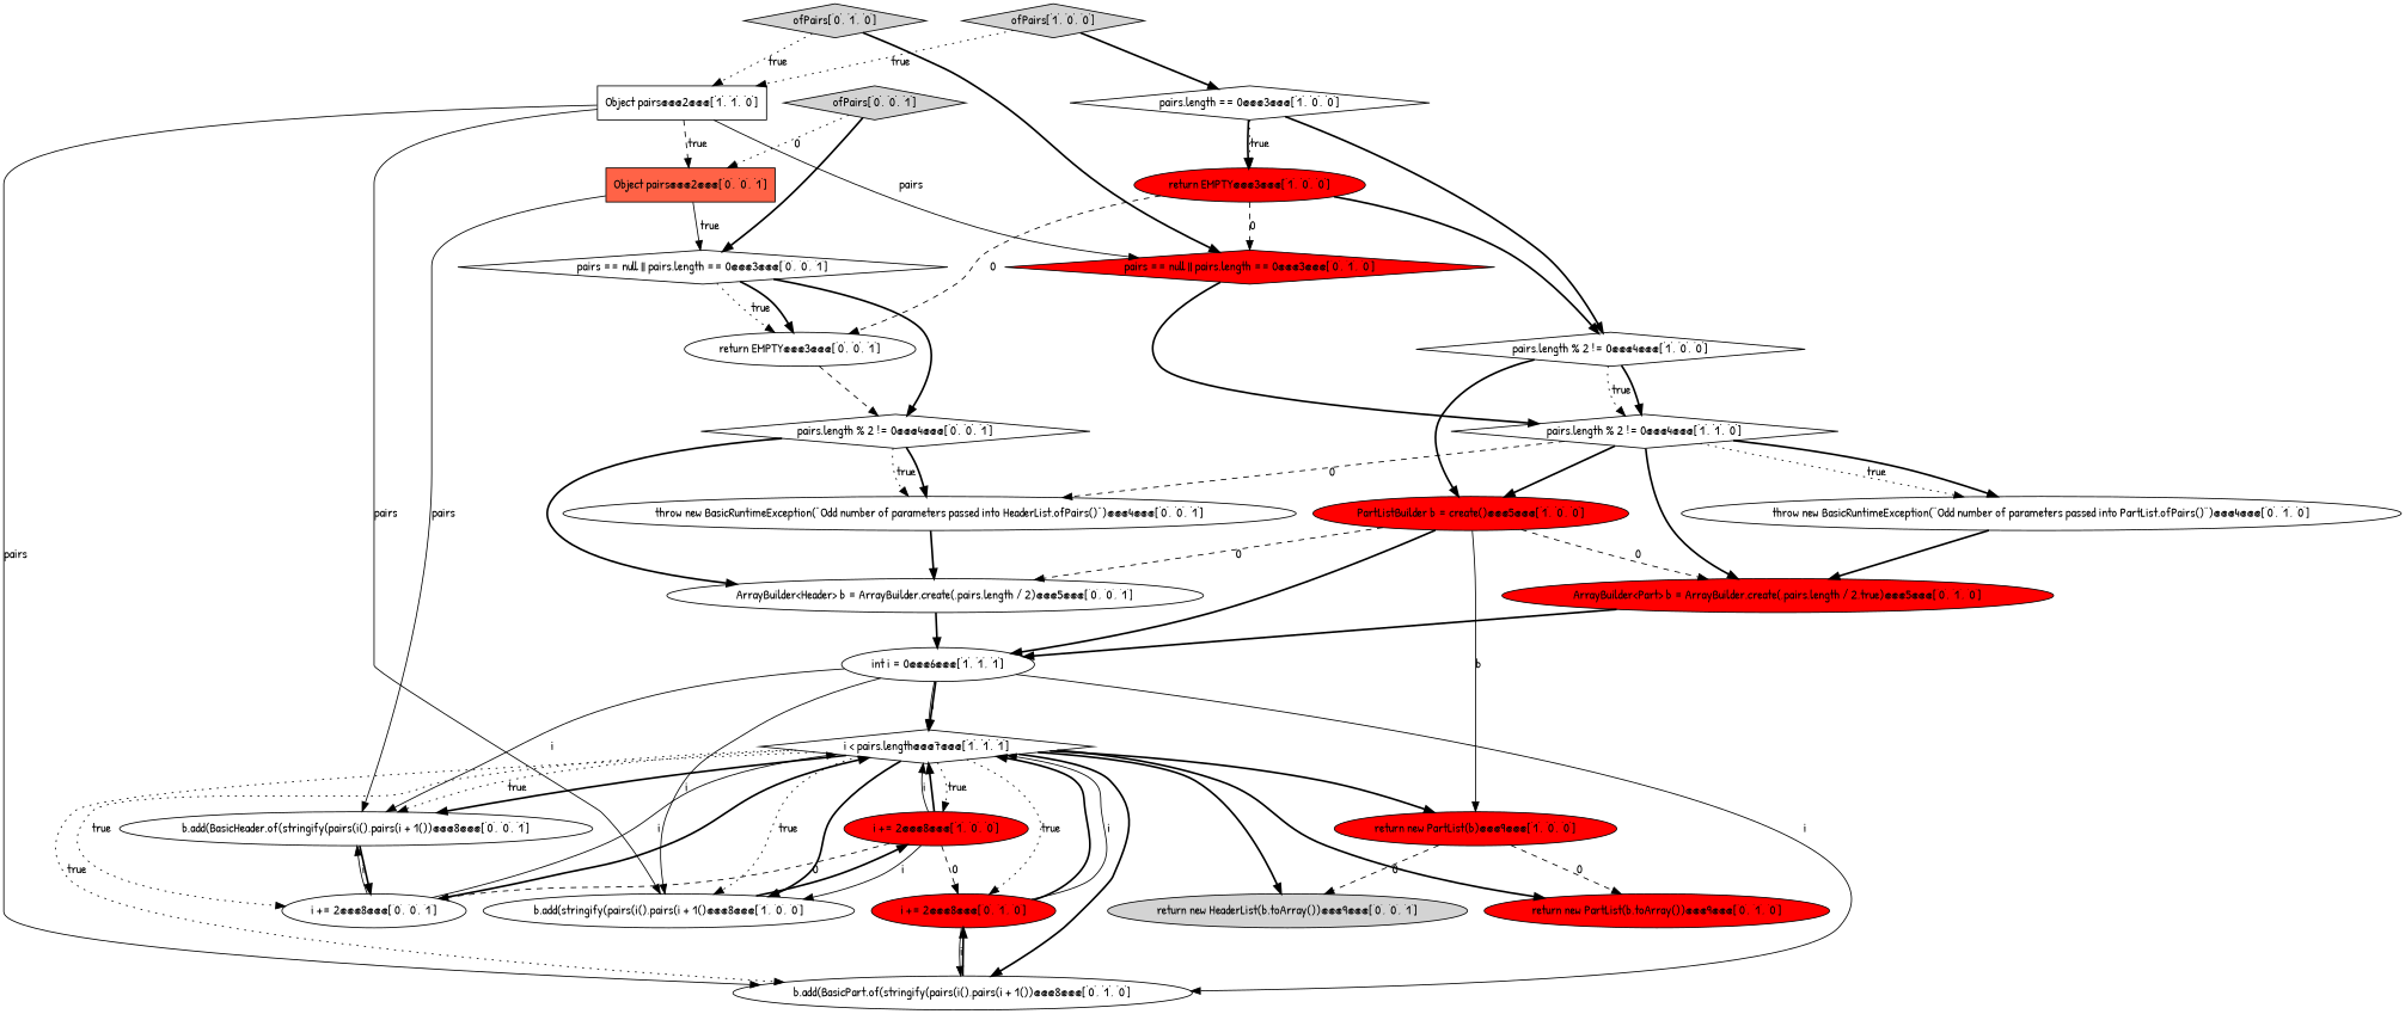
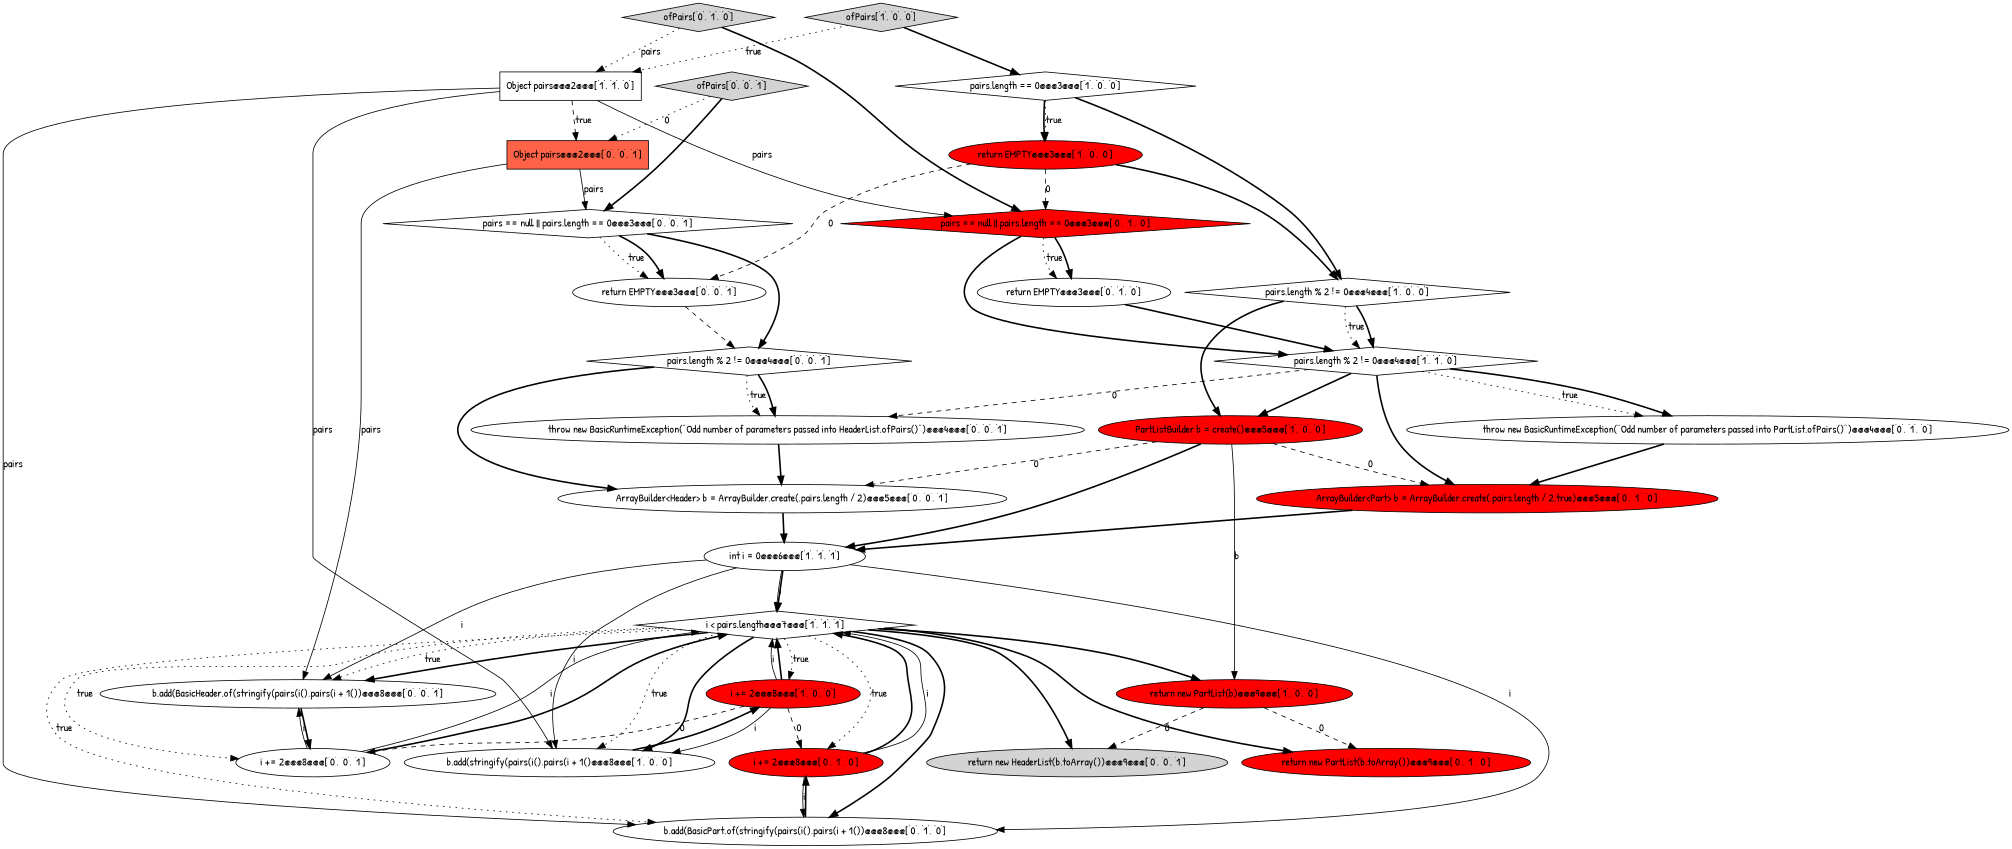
  digraph {
    fontname="Patrick Hand"
    node [fillcolor=white fontname="Patrick Hand" shape=ellipse style=filled]
    edge [fontname="Patrick Hand" style=bold]
    n1 [label="return EMPTY@@@3@@@['0', '0', '1']"]
    n2 [label="pairs.length % 2 != 0@@@4@@@['0', '0', '1']" shape=diamond]
    n3 [label="ArrayBuilder<Header> b = ArrayBuilder.create(,pairs.length / 2)@@@5@@@['0', '0', '1']"]
    n4 [label="throw new BasicRuntimeException(\"Odd number of parameters passed into HeaderList.ofPairs()\")@@@4@@@['0', '0', '1']"]
    n5 [fillcolor=red label="return new PartList(b)@@@9@@@['1', '0', '0']"]
    n6 [fillcolor=lightgray label="return new HeaderList(b.toArray())@@@9@@@['0', '0', '1']"]
    n7 [fillcolor=red label="return new PartList(b.toArray())@@@9@@@['0', '1', '0']"]
    n8 [label="throw new BasicRuntimeException(\"Odd number of parameters passed into PartList.ofPairs()\")@@@4@@@['0', '1', '0']"]
    n9 [fillcolor=red label="ArrayBuilder<Part> b = ArrayBuilder.create(,pairs.length / 2,true)@@@5@@@['0', '1', '0']"]
    n10 [label="int i = 0@@@6@@@['1', '1', '1']"]
    n11 [fillcolor=red label="i += 2@@@8@@@['0', '1', '0']"]
    n12 [label="i < pairs.length@@@7@@@['1', '1', '1']" shape=diamond]
    n13 [label="b.add(BasicPart.of(stringify(pairs(i(),pairs(i + 1())@@@8@@@['0', '1', '0']"]
    n14 [label="b.add(BasicHeader.of(stringify(pairs(i(),pairs(i + 1())@@@8@@@['0', '0', '1']"]
    n15 [label="i += 2@@@8@@@['0', '0', '1']"]
    n16 [fillcolor=red label="i += 2@@@8@@@['1', '0', '0']"]
    n17 [label="b.add(stringify(pairs(i(),pairs(i + 1()@@@8@@@['1', '0', '0']"]
    n18 [label="pairs.length % 2 != 0@@@4@@@['1', '0', '0']" shape=diamond]
    n19 [fillcolor=red label="PartListBuilder b = create()@@@5@@@['1', '0', '0']"]
    n20 [label="pairs.length % 2 != 0@@@4@@@['1', '1', '0']" shape=diamond]
    n21 [label="pairs == null || pairs.length == 0@@@3@@@['0', '0', '1']" shape=diamond]
+   n22 [label="return EMPTY@@@3@@@['0', '1', '0']"]
    n23 [label="pairs.length == 0@@@3@@@['1', '0', '0']" shape=diamond]
    n24 [fillcolor=red label="return EMPTY@@@3@@@['1', '0', '0']"]
    n25 [fillcolor=red label="pairs == null || pairs.length == 0@@@3@@@['0', '1', '0']" shape=diamond]
    n26 [fillcolor=lightgray label="ofPairs['0', '0', '1']" shape=diamond]
    n27 [fillcolor=tomato label="Object pairs@@@2@@@['0', '0', '1']" shape=box]
    n28 [fillcolor=lightgray label="ofPairs['0', '1', '0']" shape=diamond]
    n29 [label="Object pairs@@@2@@@['1', '1', '0']" shape=box]
    n30 [fillcolor=lightgray label="ofPairs['1', '0', '0']" shape=diamond]
    n1 -> n2 [style=dashed]
    n2 -> n3
    n2 -> n4 [label=true style=dotted]
    n2 -> n4
    n3 -> n10
    n4 -> n3
    n5 -> n6 [label=0 style=dashed]
    n5 -> n7 [label=0 style=dashed]
    n8 -> n9
    n9 -> n10
    n10 -> n12
    n10 -> n12 [label=i style=solid]
    n10 -> n13 [label=i style=solid]
    n10 -> n14 [label=i style=solid]
    n10 -> n17 [label=i style=solid]
    n11 -> n12
    n11 -> n12 [label=i style=solid]
    n11 -> n13 [label=i style=solid]
    n12 -> n5
    n12 -> n6
    n12 -> n7
    n12 -> n11 [label=true style=dotted]
    n12 -> n13
    n12 -> n13 [label=true style=dotted]
    n12 -> n14 [label=true style=dotted]
    n12 -> n14
    n12 -> n15 [label=true style=dotted]
    n12 -> n16 [label=true style=dotted]
    n12 -> n17 [label=true style=dotted]
    n12 -> n17
    n13 -> n11
    n14 -> n15
    n15 -> n12 [label=i style=solid]
    n15 -> n12
    n15 -> n14 [label=i style=solid]
    n16 -> n11 [label=0 style=dashed]
    n16 -> n12 [label=i style=solid]
    n16 -> n12
    n16 -> n15 [label=0 style=dashed]
    n16 -> n17 [label=i style=solid]
    n17 -> n16
    n18 -> n19
    n18 -> n20 [label=true style=dotted]
    n18 -> n20
    n19 -> n3 [label=0 style=dashed]
    n19 -> n5 [label=b style=solid]
    n19 -> n9 [label=0 style=dashed]
    n19 -> n10
    n20 -> n4 [label=0 style=dashed]
    n20 -> n8 [label=true style=dotted]
    n20 -> n8
    n20 -> n9
    n20 -> n19
    n21 -> n1 [label=true style=dotted]
    n21 -> n1
    n21 -> n2
+   n22 -> n20
    n23 -> n18
    n23 -> n24
    n23 -> n24 [label=true style=dotted]
    n24 -> n1 [label=0 style=dashed]
    n24 -> n18
    n24 -> n25 [label=0 style=dashed]
    n25 -> n20
+   n25 -> n22 [label=true style=dotted]
+   n25 -> n22
    n26 -> n21
    n26 -> n27 [label=0 style=dotted]
    n27 -> n14 [label=pairs style=solid]
-   n27 -> n21 [label=true style=solid]
+   n27 -> n21 [label=pairs style=solid]
    n28 -> n25
-   n28 -> n29 [label=true style=dotted]
+   n28 -> n29 [label=pairs style=dotted]
    n29 -> n13 [label=pairs style=solid]
    n29 -> n17 [label=pairs style=solid]
    n29 -> n25 [label=pairs style=solid]
    n29 -> n27 [label=true style=dashed]
    n30 -> n23
    n30 -> n29 [label=true style=dotted]
  }
